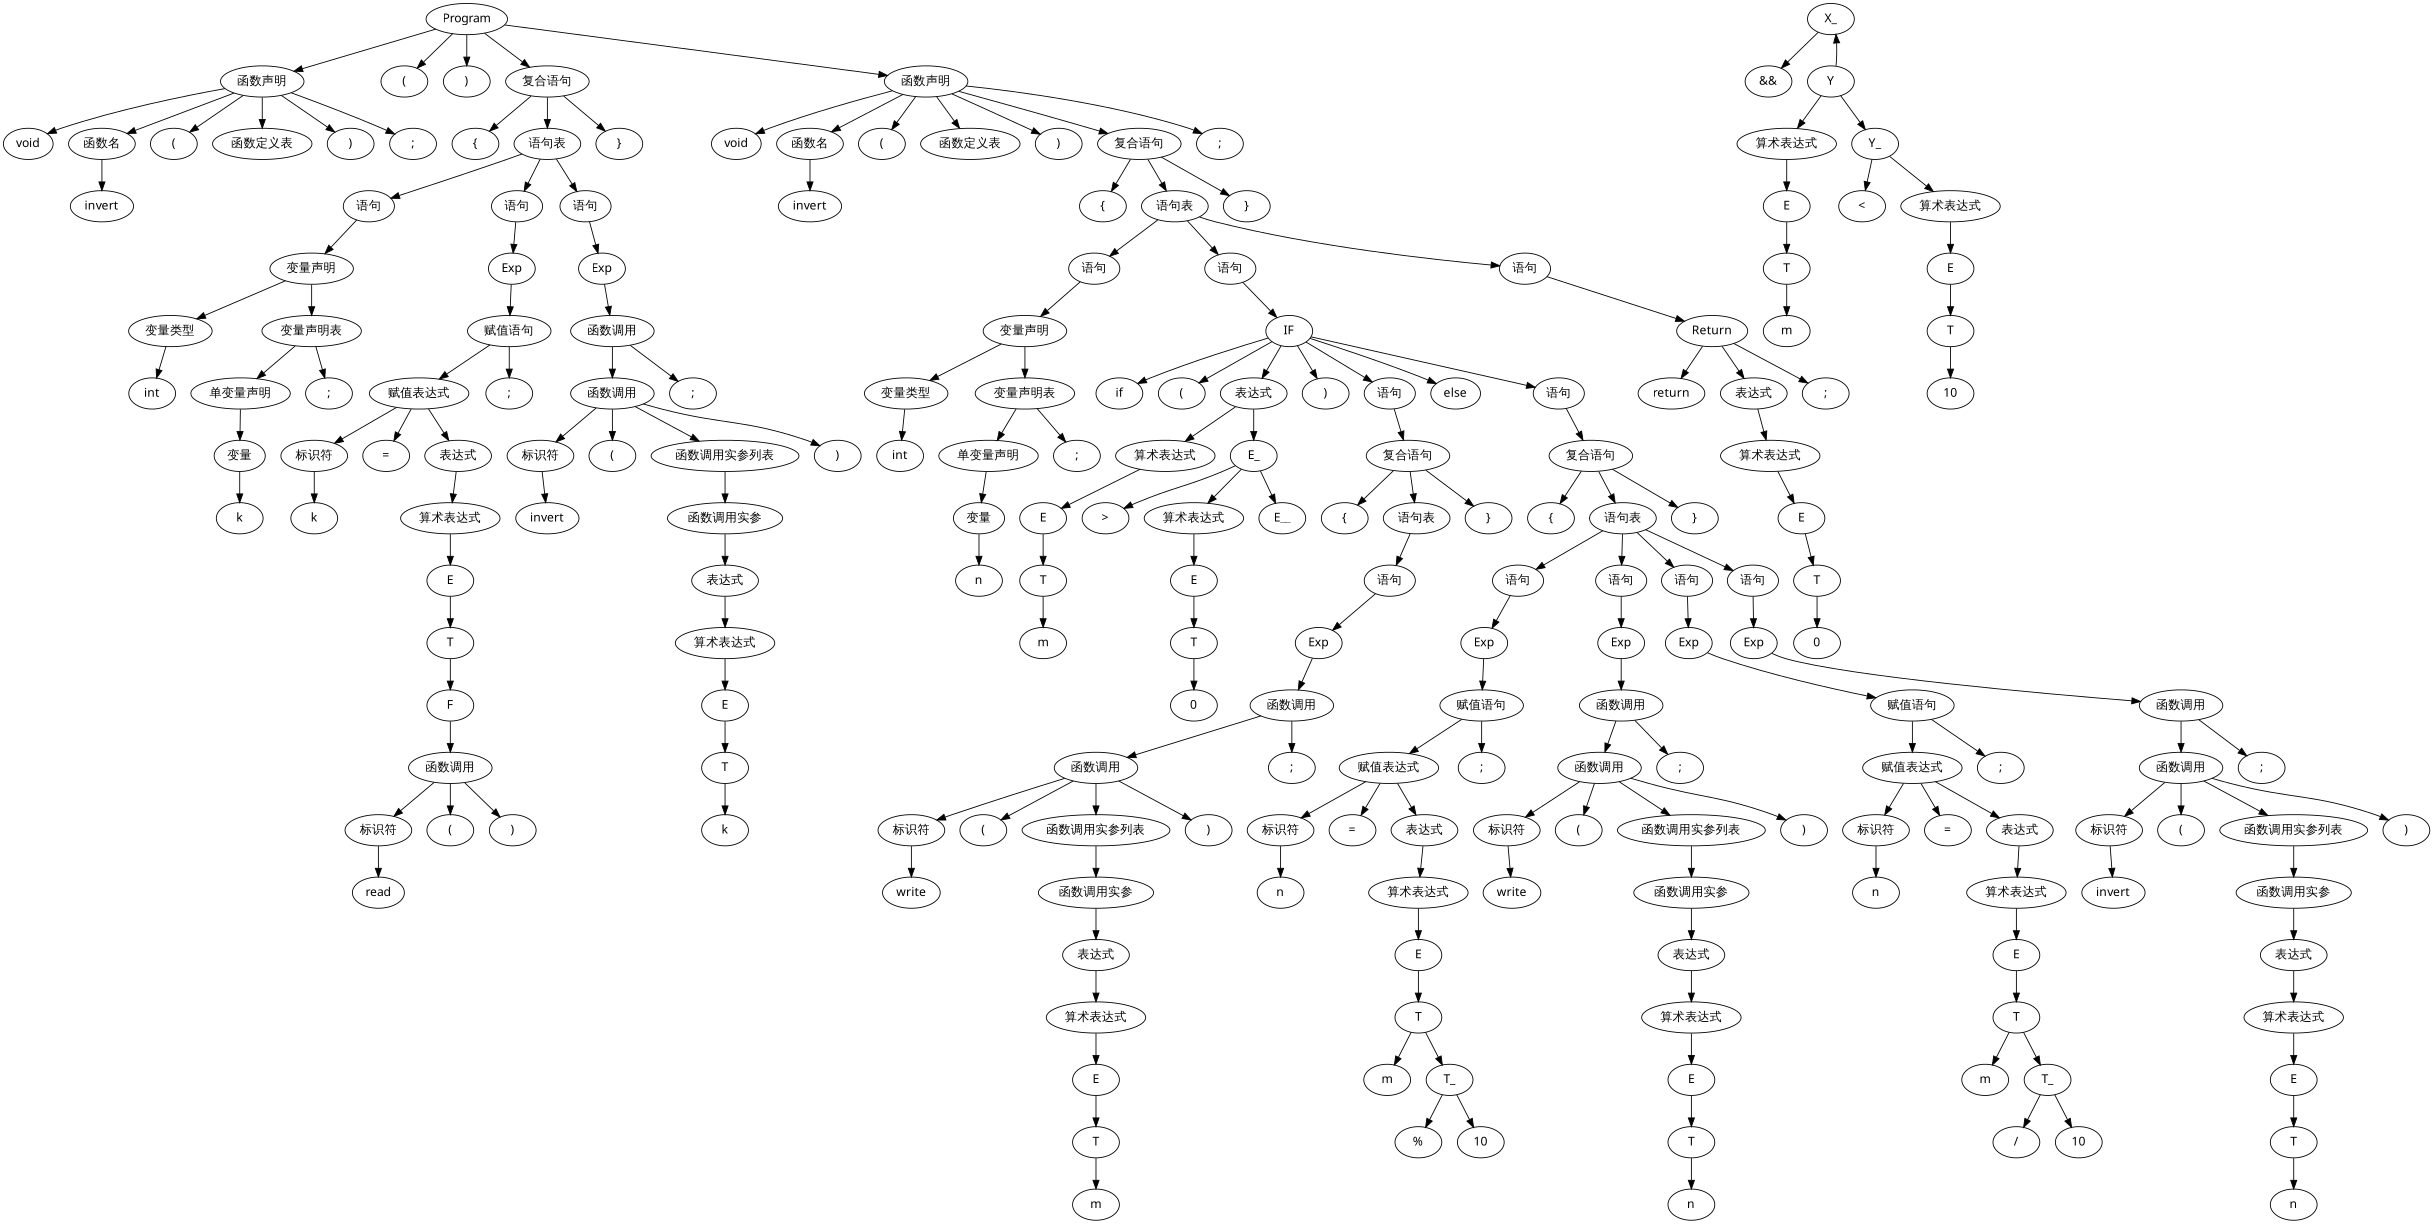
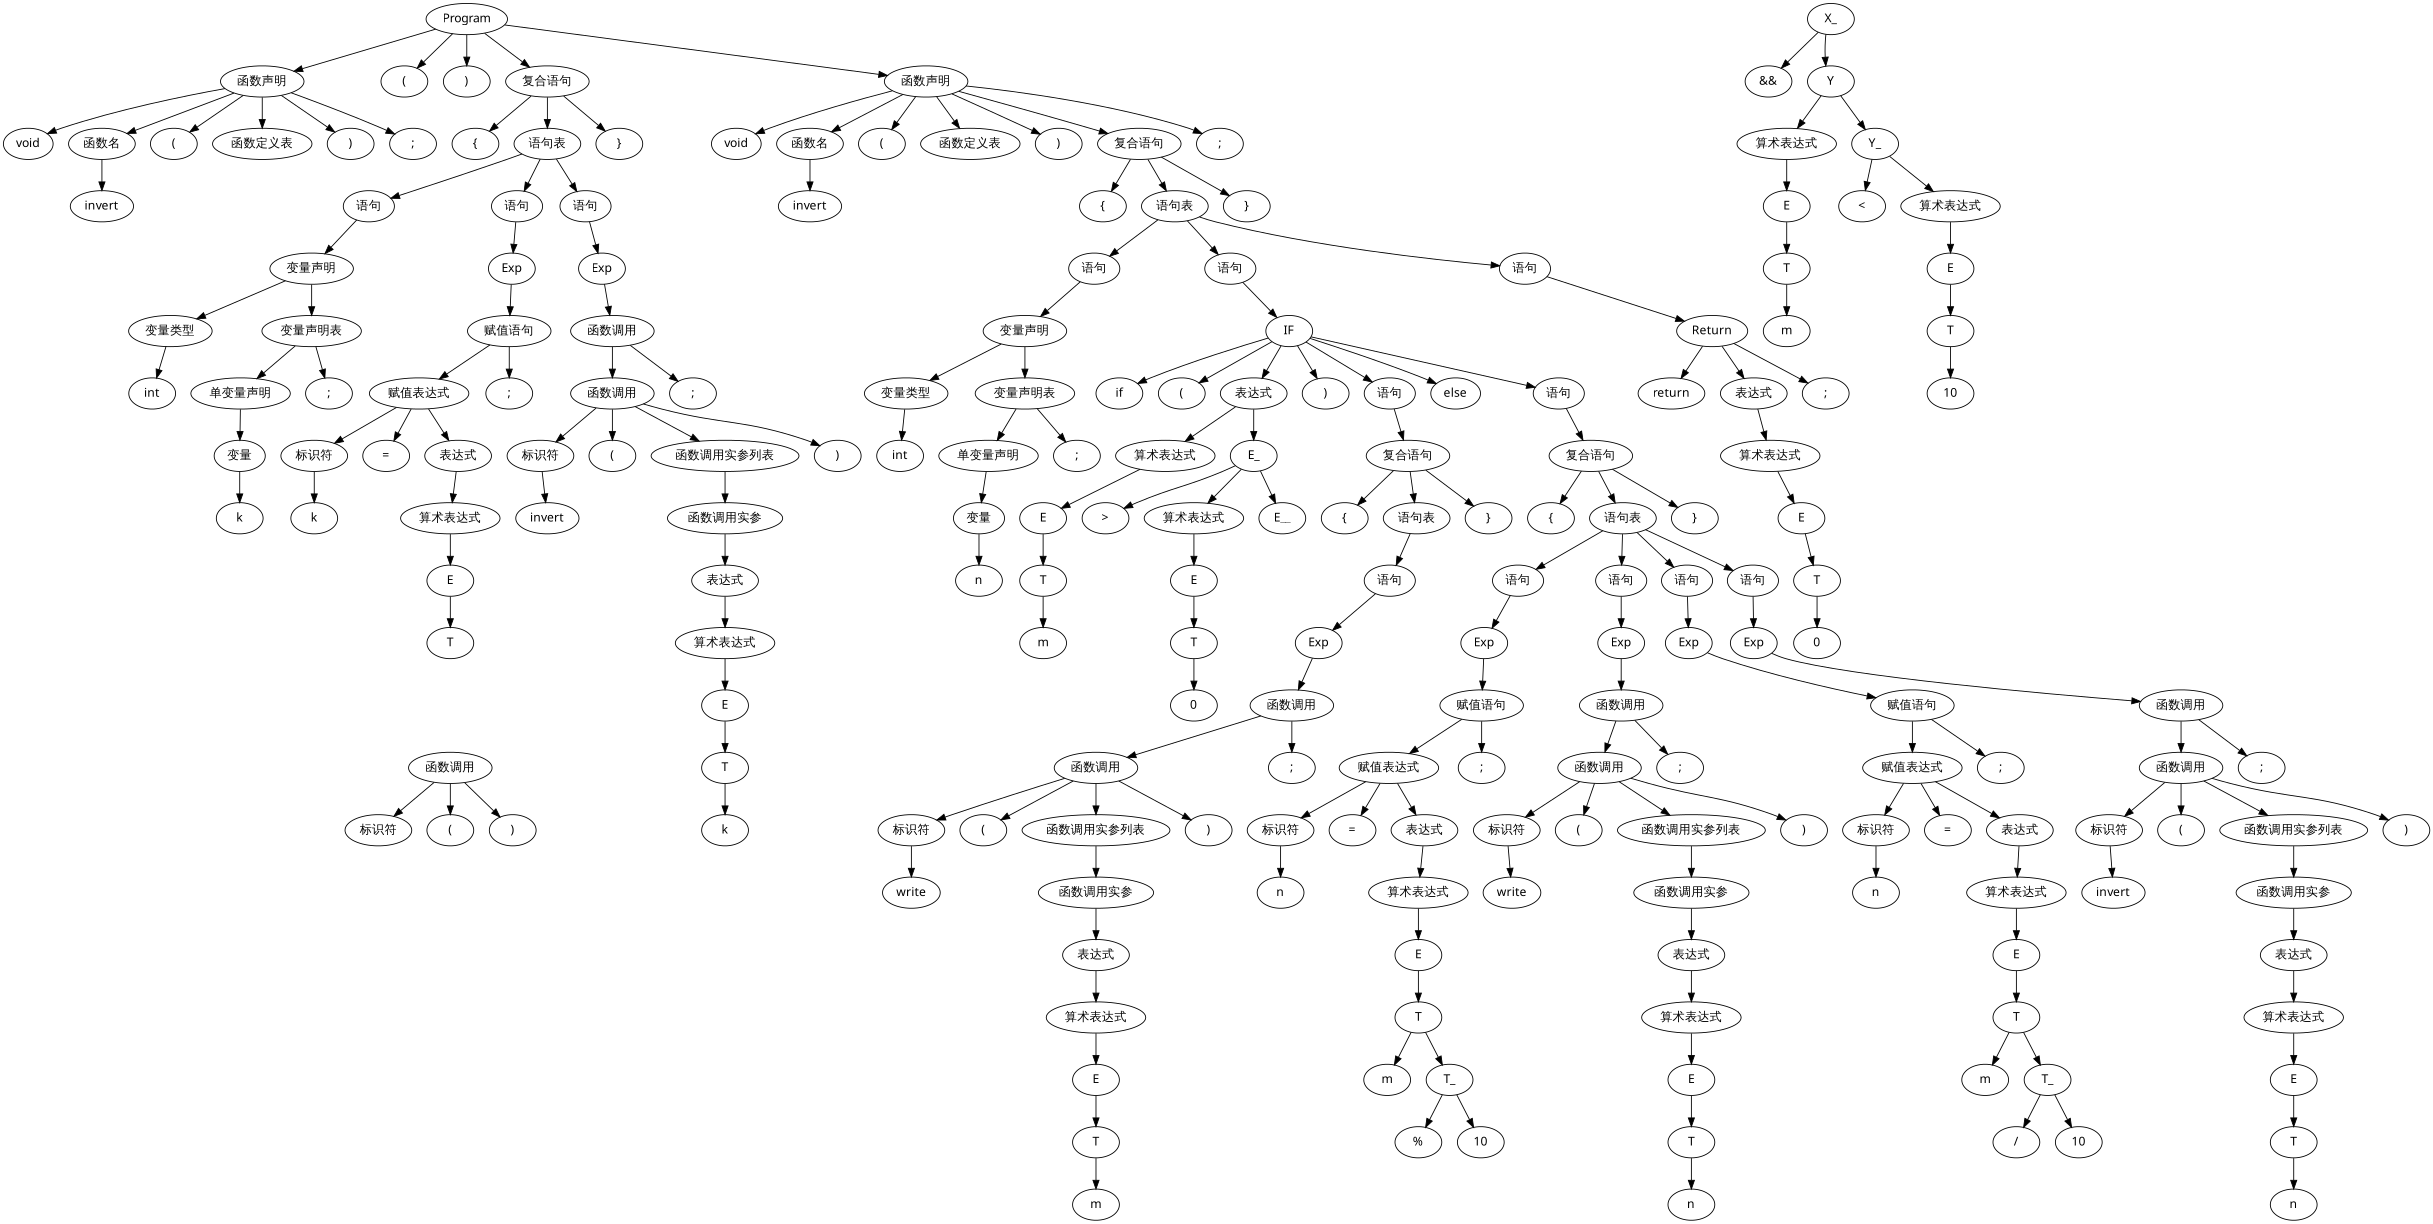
  digraph {
    node [fontname="Microsoft YaHei"]
    n1 [label=Program]
    n2 [label="函数声明"]
    n3 [label="("]
    n4 [label=")"]
    n5 [label="复合语句"]
    n6 [label="函数声明"]
    n7 [label=void]
    n8 [label="函数名"]
    n9 [label="("]
    n10 [label="函数定义表"]
    n11 [label=")"]
    n12 [label=";"]
    n13 [label="{"]
    n14 [label="语句表"]
    n15 [label="}"]
    n16 [label=void]
    n17 [label="函数名"]
    n18 [label="("]
    n19 [label="函数定义表"]
    n20 [label=")"]
    n21 [label="复合语句"]
    n22 [label=";"]
    n23 [label=invert]
    n24 [label="语句"]
    n25 [label="语句"]
    n26 [label="语句"]
    n27 [label="变量声明"]
    n28 [label=Exp]
    n29 [label=Exp]
    n30 [label="变量类型"]
    n31 [label="变量声明表"]
    n32 [label=int]
    n33 [label="单变量声明"]
    n34 [label=";"]
    n35 [label="变量"]
    n36 [label=k]
    n37 [label="赋值语句"]
    n38 [label="赋值表达式"]
    n39 [label=";"]
    n40 [label="标识符"]
    n41 [label="="]
    n42 [label="表达式"]
    n43 [label=k]
    n44 [label="算术表达式"]
    n45 [label=E]
    n46 [label=T]
-   n47 [label=F]
    n48 [label="函数调用"]
    n49 [label="标识符"]
    n50 [label="("]
    n51 [label=")"]
-   n52 [label=read]
    n53 [label="函数调用"]
    n54 [label="函数调用"]
    n55 [label=";"]
    n56 [label="标识符"]
    n57 [label="("]
    n58 [label="函数调用实参列表"]
    n59 [label=")"]
    n60 [label=invert]
    n61 [label="函数调用实参"]
    n62 [label="表达式"]
    n63 [label="算术表达式"]
    n64 [label=E]
    n65 [label=T]
    n66 [label=k]
    n67 [label=invert]
    n68 [label="{"]
    n69 [label="语句表"]
    n70 [label="}"]
    n71 [label="语句"]
    n72 [label="语句"]
    n73 [label="语句"]
    n74 [label="变量声明"]
    n75 [label=IF]
    n76 [label=Return]
    n77 [label="变量类型"]
    n78 [label="变量声明表"]
    n79 [label=int]
    n80 [label="单变量声明"]
    n81 [label=";"]
    n82 [label="变量"]
    n83 [label=n]
    n84 [label=if]
    n85 [label="("]
    n86 [label="表达式"]
    n87 [label=")"]
    n88 [label="语句"]
    n89 [label=else]
    n90 [label="语句"]
    n91 [label="算术表达式"]
    n92 [label=E_]
    n93 [label="复合语句"]
    n94 [label="复合语句"]
    n95 [label=E]
    n96 [label=">"]
    n97 [label="算术表达式"]
    n98 [label=E__]
    n99 [label=T]
    n100 [label=m]
    n101 [label=E]
    n102 [label=T]
    n103 [label=0]
    n104 [label=X_]
    n105 [label="&&"]
    n106 [label=Y]
    n107 [label="算术表达式"]
    n108 [label=Y_]
    n109 [label=E]
    n110 [label="<"]
    n111 [label="算术表达式"]
    n112 [label=T]
    n113 [label=m]
    n114 [label=E]
    n115 [label=T]
    n116 [label=10]
    n117 [label="{"]
    n118 [label="语句表"]
    n119 [label="}"]
    n120 [label="语句"]
    n121 [label=Exp]
    n122 [label="函数调用"]
    n123 [label="函数调用"]
    n124 [label=";"]
    n125 [label="标识符"]
    n126 [label="("]
    n127 [label="函数调用实参列表"]
    n128 [label=")"]
    n129 [label=write]
    n130 [label="函数调用实参"]
    n131 [label="表达式"]
    n132 [label="算术表达式"]
    n133 [label=E]
    n134 [label=T]
    n135 [label=m]
    n136 [label="{"]
    n137 [label="语句表"]
    n138 [label="}"]
    n139 [label="语句"]
    n140 [label="语句"]
    n141 [label="语句"]
    n142 [label="语句"]
    n143 [label=Exp]
    n144 [label=Exp]
    n145 [label=Exp]
    n146 [label=Exp]
    n147 [label="赋值语句"]
    n148 [label="赋值表达式"]
    n149 [label=";"]
    n150 [label="标识符"]
    n151 [label="="]
    n152 [label="表达式"]
    n153 [label=n]
    n154 [label="算术表达式"]
    n155 [label=E]
    n156 [label=T]
    n157 [label=m]
    n158 [label=T_]
    n159 [label="%"]
    n160 [label=10]
    n161 [label="函数调用"]
    n162 [label="函数调用"]
    n163 [label=";"]
    n164 [label="标识符"]
    n165 [label="("]
    n166 [label="函数调用实参列表"]
    n167 [label=")"]
    n168 [label=write]
    n169 [label="函数调用实参"]
    n170 [label="表达式"]
    n171 [label="算术表达式"]
    n172 [label=E]
    n173 [label=T]
    n174 [label=n]
    n175 [label="赋值语句"]
    n176 [label="赋值表达式"]
    n177 [label=";"]
    n178 [label="标识符"]
    n179 [label="="]
    n180 [label="表达式"]
    n181 [label=n]
    n182 [label="算术表达式"]
    n183 [label=E]
    n184 [label=T]
    n185 [label=m]
    n186 [label=T_]
    n187 [label="/"]
    n188 [label=10]
    n189 [label="函数调用"]
    n190 [label="函数调用"]
    n191 [label=";"]
    n192 [label="标识符"]
    n193 [label="("]
    n194 [label="函数调用实参列表"]
    n195 [label=")"]
    n196 [label=invert]
    n197 [label="函数调用实参"]
    n198 [label="表达式"]
    n199 [label="算术表达式"]
    n200 [label=E]
    n201 [label=T]
    n202 [label=n]
    n203 [label=return]
    n204 [label="表达式"]
    n205 [label=";"]
    n206 [label="算术表达式"]
    n207 [label=E]
    n208 [label=T]
    n209 [label=0]
    n1 -> n2
    n1 -> n3
    n1 -> n4
    n1 -> n5
    n1 -> n6
    n2 -> n7
    n2 -> n8
    n2 -> n9
    n2 -> n10
    n2 -> n11
    n2 -> n12
    n5 -> n13
    n5 -> n14
    n5 -> n15
    n6 -> n16
    n6 -> n17
    n6 -> n18
    n6 -> n19
    n6 -> n20
    n6 -> n21
    n6 -> n22
    n8 -> n23
    n14 -> n24
    n14 -> n25
    n14 -> n26
    n17 -> n67
    n21 -> n68
    n21 -> n69
    n21 -> n70
    n24 -> n27
    n25 -> n28
    n26 -> n29
    n27 -> n30
    n27 -> n31
    n28 -> n37
    n29 -> n53
    n30 -> n32
    n31 -> n33
    n31 -> n34
    n33 -> n35
    n35 -> n36
    n37 -> n38
    n37 -> n39
    n38 -> n40
    n38 -> n41
    n38 -> n42
    n40 -> n43
    n42 -> n44
    n44 -> n45
    n45 -> n46
-   n46 -> n47
-   n47 -> n48
    n48 -> n49
    n48 -> n50
    n48 -> n51
-   n49 -> n52
    n53 -> n54
    n53 -> n55
    n54 -> n56
    n54 -> n57
    n54 -> n58
    n54 -> n59
    n56 -> n60
    n58 -> n61
    n61 -> n62
    n62 -> n63
    n63 -> n64
    n64 -> n65
    n65 -> n66
    n69 -> n71
    n69 -> n72
    n69 -> n73
    n71 -> n74
    n72 -> n75
    n73 -> n76
    n74 -> n77
    n74 -> n78
    n75 -> n84
    n75 -> n85
    n75 -> n86
    n75 -> n87
    n75 -> n88
    n75 -> n89
    n75 -> n90
    n76 -> n203
    n76 -> n204
    n76 -> n205
    n77 -> n79
    n78 -> n80
    n78 -> n81
    n80 -> n82
    n82 -> n83
    n86 -> n91
    n86 -> n92
    n88 -> n93
    n90 -> n94
    n91 -> n95
    n92 -> n96
    n92 -> n97
    n92 -> n98
    n93 -> n117
    n93 -> n118
    n93 -> n119
    n94 -> n136
    n94 -> n137
    n94 -> n138
    n95 -> n99
    n97 -> n101
    n99 -> n100
    n101 -> n102
    n102 -> n103
    n104 -> n105
-   n106 -> n104
+   n104 -> n106
    n106 -> n107
    n106 -> n108
    n107 -> n109
    n108 -> n110
    n108 -> n111
    n109 -> n112
    n111 -> n114
    n112 -> n113
    n114 -> n115
    n115 -> n116
    n118 -> n120
    n120 -> n121
    n121 -> n122
    n122 -> n123
    n122 -> n124
    n123 -> n125
    n123 -> n126
    n123 -> n127
    n123 -> n128
    n125 -> n129
    n127 -> n130
    n130 -> n131
    n131 -> n132
    n132 -> n133
    n133 -> n134
    n134 -> n135
    n137 -> n139
    n137 -> n140
    n137 -> n141
    n137 -> n142
    n139 -> n143
    n140 -> n144
    n141 -> n145
    n142 -> n146
    n143 -> n147
    n144 -> n161
    n145 -> n175
    n146 -> n189
    n147 -> n148
    n147 -> n149
    n148 -> n150
    n148 -> n151
    n148 -> n152
    n150 -> n153
    n152 -> n154
    n154 -> n155
    n155 -> n156
    n156 -> n157
    n156 -> n158
    n158 -> n159
    n158 -> n160
    n161 -> n162
    n161 -> n163
    n162 -> n164
    n162 -> n165
    n162 -> n166
    n162 -> n167
    n164 -> n168
    n166 -> n169
    n169 -> n170
    n170 -> n171
    n171 -> n172
    n172 -> n173
    n173 -> n174
    n175 -> n176
    n175 -> n177
    n176 -> n178
    n176 -> n179
    n176 -> n180
    n178 -> n181
    n180 -> n182
    n182 -> n183
    n183 -> n184
    n184 -> n185
    n184 -> n186
    n186 -> n187
    n186 -> n188
    n189 -> n190
    n189 -> n191
    n190 -> n192
    n190 -> n193
    n190 -> n194
    n190 -> n195
    n192 -> n196
    n194 -> n197
    n197 -> n198
    n198 -> n199
    n199 -> n200
    n200 -> n201
    n201 -> n202
    n204 -> n206
    n206 -> n207
    n207 -> n208
    n208 -> n209
  }
